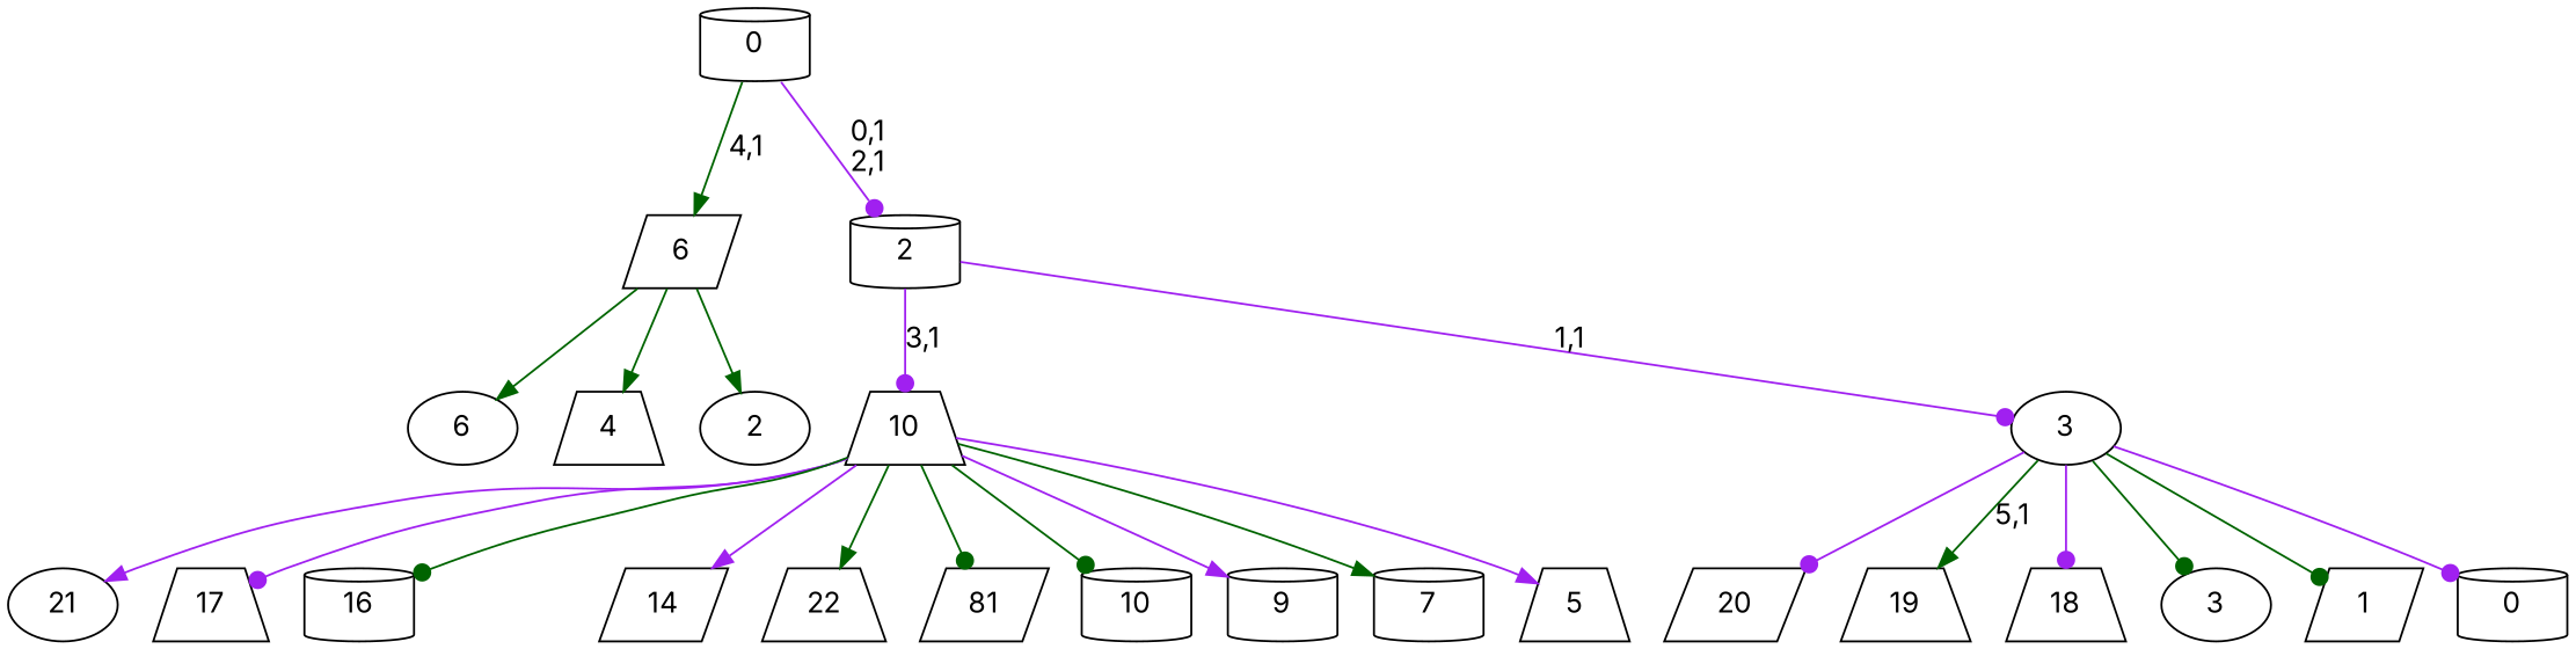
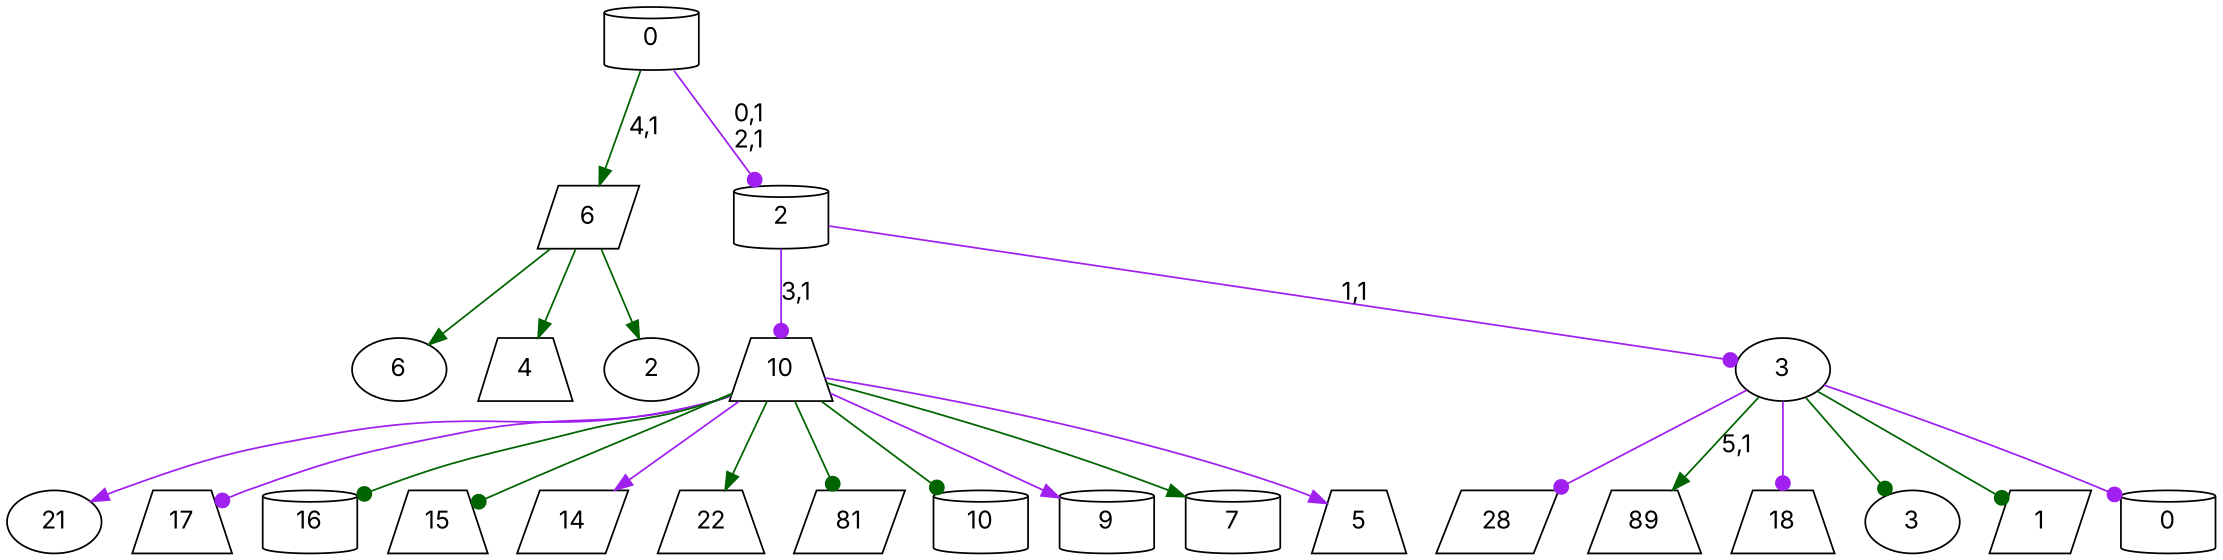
  digraph {
    fontname=Inter
    node [fontname=Inter shape=trapezium]
    edge [arrowhead=dot color=darkgreen fontname=Inter]
    n1 [label=21 shape=ellipse]
-   n2 [label=20 shape=parallelogram]
-   n3 [label=19]
+   n2 [label=28 shape=parallelogram]
+   n3 [label=89]
    n4 [label=18]
    n5 [label=17]
    n6 [label=16 shape=cylinder]
+   n7 [label=15]
    n8 [label=14 shape=parallelogram]
    n9 [label=22]
    n10 [label=81 shape=parallelogram]
    n11 [label=10 shape=cylinder]
    n12 [label=9 shape=cylinder]
    n13 [label=7 shape=cylinder]
    n14 [label=6 shape=ellipse]
    n15 [label=5]
    10
    n17 [label=4]
    n18 [label=3 shape=ellipse]
    n19 [label=2 shape=ellipse]
    6 [shape=parallelogram]
    n21 [label=1 shape=parallelogram]
    n22 [label=0 shape=cylinder]
    3 [shape=ellipse]
    2 [shape=cylinder]
    0 [shape=cylinder]
    10 -> n1 [arrowhead=normal color=purple]
    10 -> n5 [color=purple]
    10 -> n6
+   10 -> n7
    10 -> n8 [arrowhead=normal color=purple]
    10 -> n9 [arrowhead=normal]
    10 -> n10
    10 -> n11
    10 -> n12 [arrowhead=normal color=purple]
    10 -> n13 [arrowhead=normal]
    10 -> n15 [arrowhead=normal color=purple]
    6 -> n14 [arrowhead=normal]
    6 -> n17 [arrowhead=normal]
    6 -> n19 [arrowhead=normal]
    3 -> n2 [color=purple]
    3 -> n3 [arrowhead=normal label="5,1"]
    3 -> n4 [color=purple]
    3 -> n18
    3 -> n21
    3 -> n22 [color=purple]
    2 -> 10 [color=purple label="3,1"]
    2 -> 3 [color=purple label="1,1"]
    0 -> 6 [arrowhead=normal label="4,1"]
    0 -> 2 [color=purple label="0,1\n2,1"]
  }
